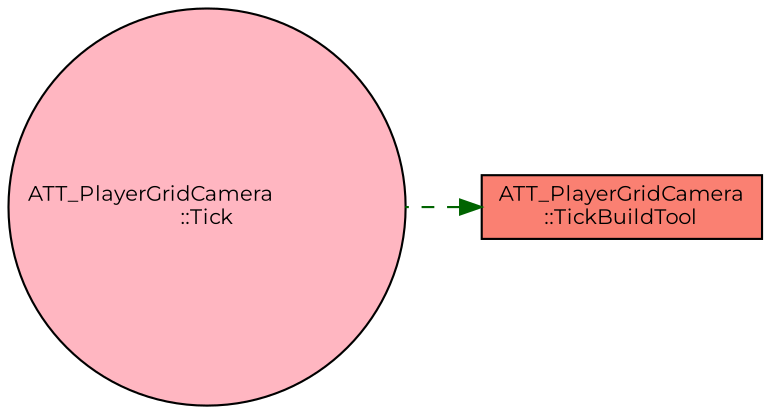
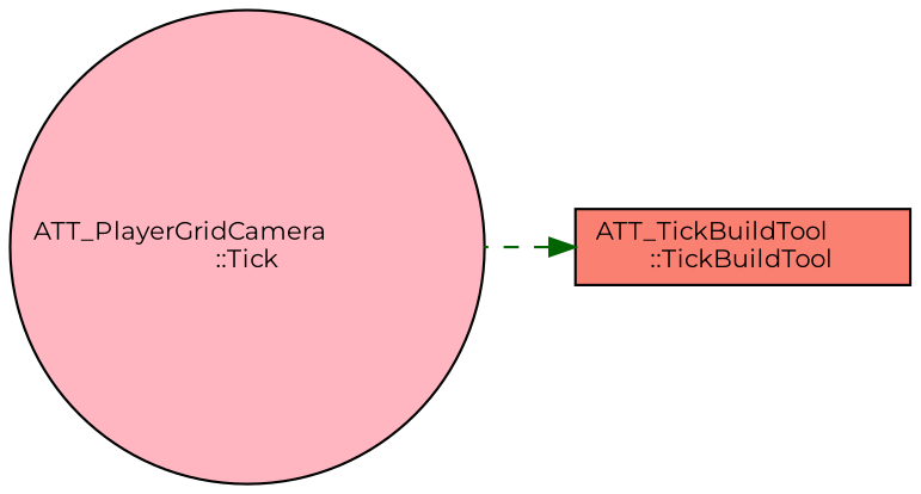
  digraph {
    rankdir=RL
    fontname=Montserrat
    node [color=black fontname=Montserrat fontsize=10 style=filled]
-   n1 [fillcolor=salmon fontcolor=black height=0.2 label="ATT_PlayerGridCamera\l::TickBuildTool" shape=box width=0.4]
+   n1 [fillcolor=salmon fontcolor=black height=0.2 label="ATT_TickBuildTool\l::TickBuildTool" shape=box width=0.4]
    n2 [fillcolor=lightpink height=0.2 label="ATT_PlayerGridCamera\l::Tick" shape=circle width=0.4]
    n1 -> n2 [color=darkgreen dir=back fontname=Montserrat fontsize=10 labelfontname=Helvetica labelfontsize=10 style=dashed]
  }
